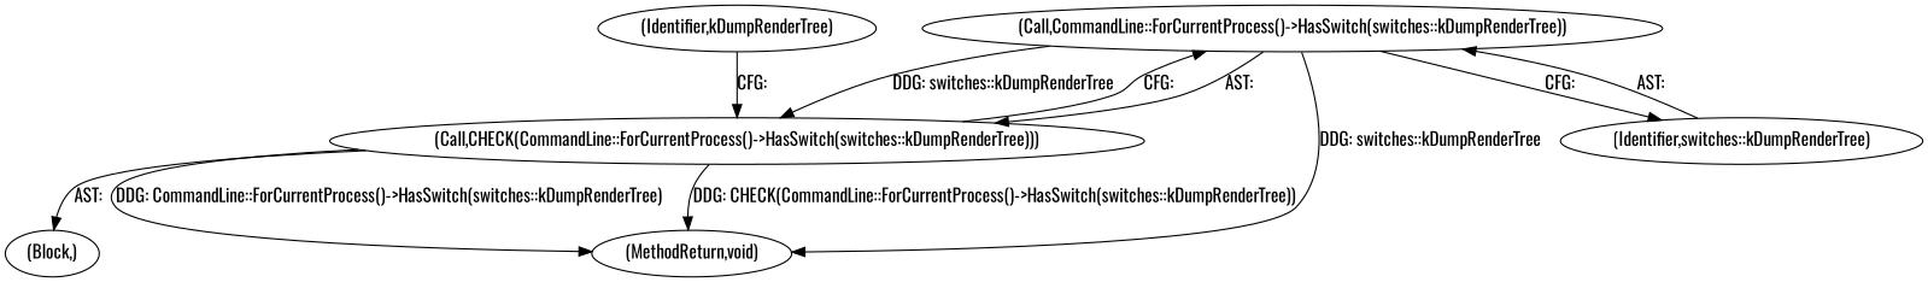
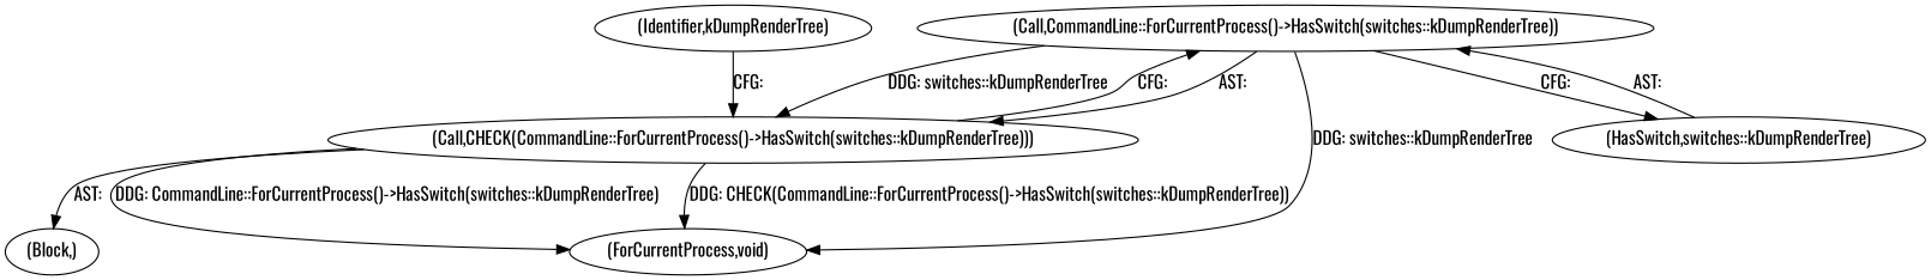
  digraph {
    fontname=Oswald
    node [fontname=Oswald]
    edge [fontname=Oswald]
    n1 [label="(Call,CommandLine::ForCurrentProcess()->HasSwitch(switches::kDumpRenderTree))"]
    n2 [label="(Call,CHECK(CommandLine::ForCurrentProcess()->HasSwitch(switches::kDumpRenderTree)))"]
-   n3 [label="(Identifier,switches::kDumpRenderTree)"]
-   n4 [label="(MethodReturn,void)"]
+   n3 [label="(HasSwitch,switches::kDumpRenderTree)"]
+   n4 [label="(ForCurrentProcess,void)"]
    n5 [label="(Block,)"]
    n6 [label="(Identifier,kDumpRenderTree)"]
    n1 -> n2 [label="AST: "]
    n1 -> n2 [label="DDG: switches::kDumpRenderTree"]
    n1 -> n3 [label="CFG: "]
    n1 -> n4 [label="DDG: switches::kDumpRenderTree"]
    n2 -> n1 [label="CFG: "]
    n2 -> n4 [label="DDG: CommandLine::ForCurrentProcess()->HasSwitch(switches::kDumpRenderTree)"]
    n2 -> n4 [label="DDG: CHECK(CommandLine::ForCurrentProcess()->HasSwitch(switches::kDumpRenderTree))"]
    n2 -> n5 [label="AST: "]
    n3 -> n1 [label="AST: "]
    n6 -> n2 [label="CFG: "]
  }
